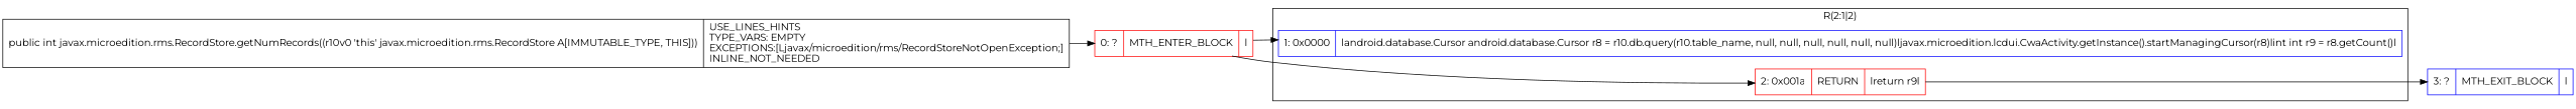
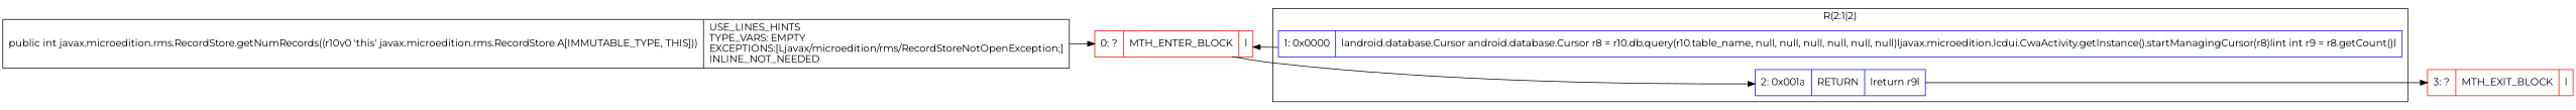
  digraph {
    fontname=Montserrat
    rankdir=LR
    node [color=blue fontname=Montserrat shape=record]
    edge [fontname=Montserrat]
    n1 [label="{1\:\ 0x0000|landroid.database.Cursor android.database.Cursor r8 = r10.db.query(r10.table_name, null, null, null, null, null, null)ljavax.microedition.lcdui.CwaActivity.getInstance().startManagingCursor(r8)lint int r9 = r8.getCount()l}"]
-   n2 [color=red label="{2\:\ 0x001a|RETURN\l|lreturn r9l}"]
-   n3 [label="{3\:\ ?|MTH_EXIT_BLOCK\l|l}"]
+   n2 [label="{2\:\ 0x001a|RETURN\l|lreturn r9l}"]
+   n3 [color=red label="{3\:\ ?|MTH_EXIT_BLOCK\l|l}"]
    n4 [color=red label="{0\:\ ?|MTH_ENTER_BLOCK\l|l}"]
    n5 [label="{public int javax.microedition.rms.RecordStore.getNumRecords((r10v0 'this' javax.microedition.rms.RecordStore A[IMMUTABLE_TYPE, THIS]))  | USE_LINES_HINTS\lTYPE_VARS: EMPTY\lEXCEPTIONS:[Ljavax\/microedition\/rms\/RecordStoreNotOpenException;]\lINLINE_NOT_NEEDED\l}" color=""]
    subgraph cluster_1 {
      label="R(2:1|2)"
      n1
      n2
    }
    n2 -> n3
-   n4 -> n1
+   n1 -> n4
    n4 -> n2
    n5 -> n4
  }
